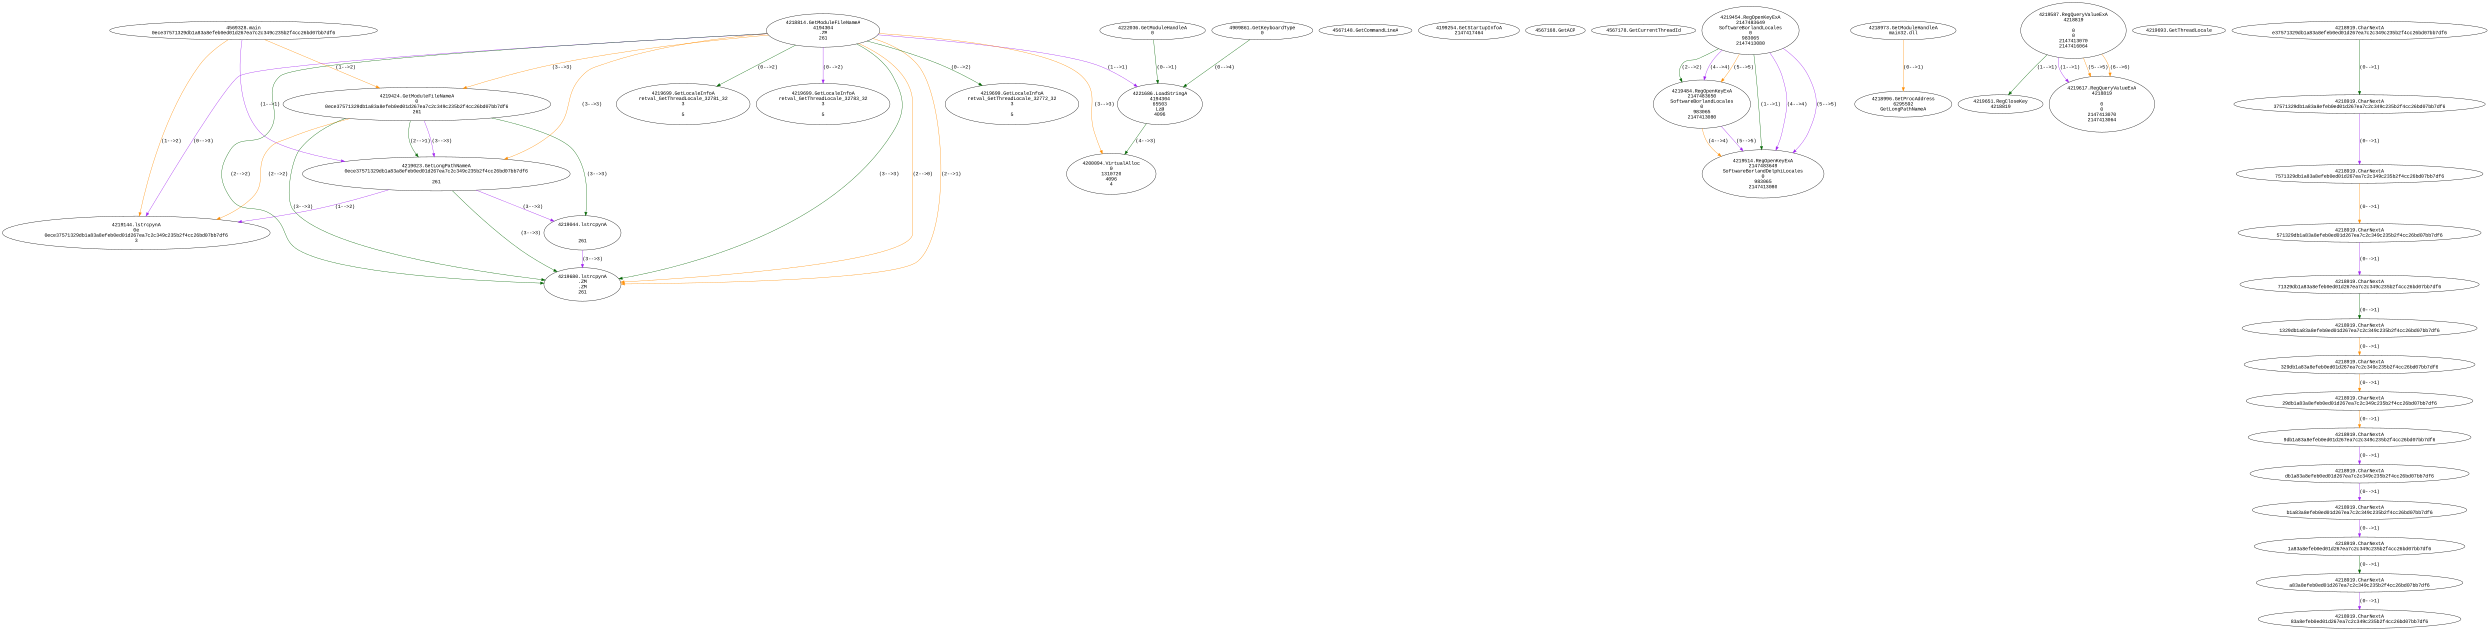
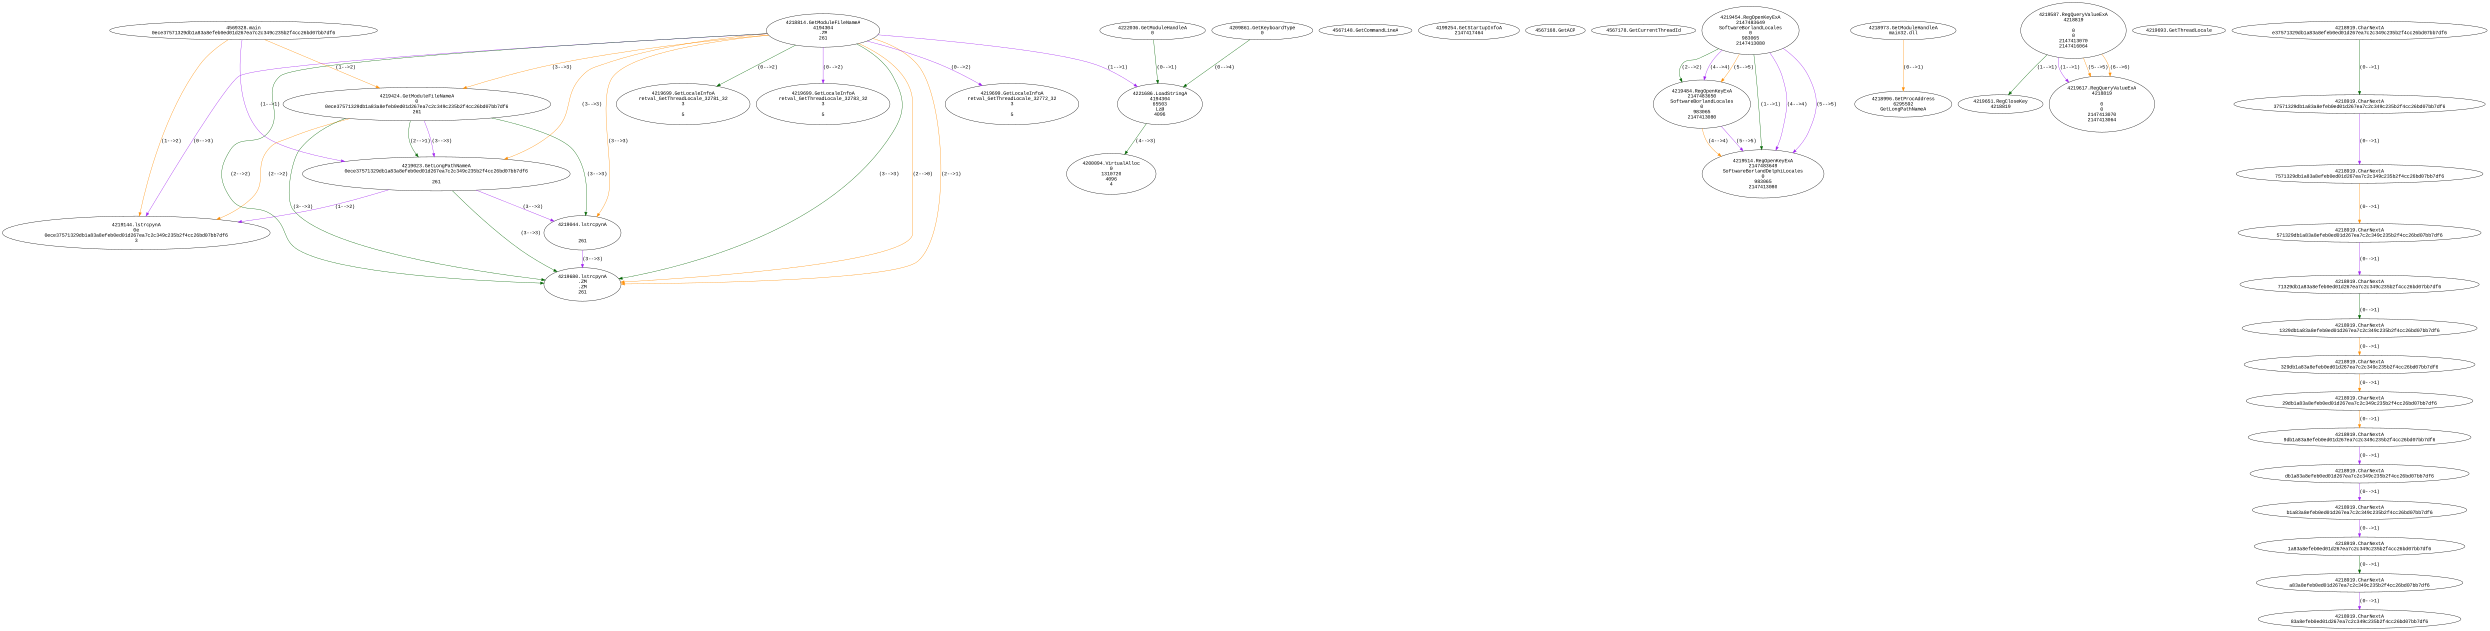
  digraph {
    fontname="Liberation Mono"
    node [fontname="Liberation Mono"]
    edge [color=purple fontname="Liberation Mono"]
    n1 [label="4569328.main\n0ece37571329db1a83a8efeb0ed01d267ea7c2c349c235b2f4cc26bd07bb7df6"]
    n2 [label="4219424.GetModuleFileNameA\n0\n0ece37571329db1a83a8efeb0ed01d267ea7c2c349c235b2f4cc26bd07bb7df6\n261"]
    n3 [label="4219023.GetLongPathNameA\n0ece37571329db1a83a8efeb0ed01d267ea7c2c349c235b2f4cc26bd07bb7df6\n\n261"]
    n4 [label="4219144.lstrcpynA\n0e\n0ece37571329db1a83a8efeb0ed01d267ea7c2c349c235b2f4cc26bd07bb7df6\n3"]
    n5 [label="4219044.lstrcpynA\n\n\n261"]
    n6 [label="4219680.lstrcpynA\n.ZM\n.ZM\n261"]
    n7 [label="4222036.GetModuleHandleA\n0"]
    n8 [label="4221686.LoadStringA\n4194304\n65503\nLz@\n4096"]
    n9 [label="4218814.GetModuleFileNameA\n4194304\n.ZM\n261"]
    n10 [label="4219699.GetLocaleInfoA\nretval_GetThreadLocale_32781_32\n3\n\n5"]
    n11 [label="4219699.GetLocaleInfoA\nretval_GetThreadLocale_32783_32\n3\n\n5"]
    n12 [label="4219699.GetLocaleInfoA\nretval_GetThreadLocale_32772_32\n3\n\n5"]
    n13 [label="4200094.VirtualAlloc\n0\n1310720\n4096\n4"]
-   n14 [label="4909861.GetKeyboardType\n0"]
+   n14 [label="4209861.GetKeyboardType\n0"]
    n15 [label="4567148.GetCommandLineA\n"]
    n16 [label="4199254.GetStartupInfoA\n2147417464"]
    n17 [label="4567168.GetACP\n"]
    n18 [label="4567178.GetCurrentThreadId\n"]
    n19 [label="4219454.RegOpenKeyExA\n2147483649\nSoftware\Borland\Locales\n0\n983065\n2147413080"]
    n20 [label="4219484.RegOpenKeyExA\n2147483650\nSoftware\Borland\Locales\n0\n983065\n2147413080"]
    n21 [label="4219514.RegOpenKeyExA\n2147483649\nSoftware\Borland\Delphi\Locales\n0\n983065\n2147413080"]
    n22 [label="4218973.GetModuleHandleA\nmain32.dll"]
    n23 [label="4218996.GetProcAddress\n6295592\nGetLongPathNameA"]
    n24 [label="4219587.RegQueryValueExA\n4218819\n\n0\n0\n2147413070\n2147416064"]
    n25 [label="4219651.RegCloseKey\n4218819"]
    n26 [label="4219617.RegQueryValueExA\n4218819\n\n0\n0\n2147413070\n2147413064"]
    n27 [label="4219693.GetThreadLocale\n"]
    n28 [label="4218919.CharNextA\ne37571329db1a83a8efeb0ed01d267ea7c2c349c235b2f4cc26bd07bb7df6"]
    n29 [label="4218919.CharNextA\n37571329db1a83a8efeb0ed01d267ea7c2c349c235b2f4cc26bd07bb7df6"]
    n30 [label="4218919.CharNextA\n7571329db1a83a8efeb0ed01d267ea7c2c349c235b2f4cc26bd07bb7df6"]
    n31 [label="4218919.CharNextA\n571329db1a83a8efeb0ed01d267ea7c2c349c235b2f4cc26bd07bb7df6"]
    n32 [label="4218919.CharNextA\n71329db1a83a8efeb0ed01d267ea7c2c349c235b2f4cc26bd07bb7df6"]
    n33 [label="4218919.CharNextA\n1329db1a83a8efeb0ed01d267ea7c2c349c235b2f4cc26bd07bb7df6"]
    n34 [label="4218919.CharNextA\n329db1a83a8efeb0ed01d267ea7c2c349c235b2f4cc26bd07bb7df6"]
    n35 [label="4218919.CharNextA\n29db1a83a8efeb0ed01d267ea7c2c349c235b2f4cc26bd07bb7df6"]
    n36 [label="4218919.CharNextA\n9db1a83a8efeb0ed01d267ea7c2c349c235b2f4cc26bd07bb7df6"]
    n37 [label="4218919.CharNextA\ndb1a83a8efeb0ed01d267ea7c2c349c235b2f4cc26bd07bb7df6"]
    n38 [label="4218919.CharNextA\nb1a83a8efeb0ed01d267ea7c2c349c235b2f4cc26bd07bb7df6"]
    n39 [label="4218919.CharNextA\n1a83a8efeb0ed01d267ea7c2c349c235b2f4cc26bd07bb7df6"]
    n40 [label="4218919.CharNextA\na83a8efeb0ed01d267ea7c2c349c235b2f4cc26bd07bb7df6"]
    n41 [label="4218919.CharNextA\n83a8efeb0ed01d267ea7c2c349c235b2f4cc26bd07bb7df6"]
    n1 -> n2 [color=darkorange label="(1-->2)"]
    n1 -> n3 [label="(1-->1)"]
    n1 -> n4 [color=darkorange label="(1-->2)"]
    n2 -> n3 [color=darkgreen label="(2-->1)"]
    n2 -> n3 [label="(3-->3)"]
    n2 -> n4 [color=darkorange label="(2-->2)"]
    n2 -> n5 [color=darkgreen label="(3-->3)"]
    n2 -> n6 [color=darkgreen label="(3-->3)"]
    n3 -> n4 [label="(1-->2)"]
    n3 -> n5 [label="(3-->3)"]
    n3 -> n6 [color=darkgreen label="(3-->3)"]
    n5 -> n6 [label="(3-->3)"]
    n7 -> n8 [color=darkgreen label="(0-->1)"]
    n8 -> n13 [color=darkgreen label="(4-->3)"]
    n9 -> n2 [color=darkorange label="(3-->3)"]
    n9 -> n3 [color=darkorange label="(3-->3)"]
    n9 -> n4 [label="(0-->3)"]
-   n9 -> n13 [color=darkorange label="(3-->3)"]
+   n9 -> n5 [color=darkorange label="(3-->3)"]
    n9 -> n6 [color=darkorange label="(2-->1)"]
    n9 -> n6 [color=darkgreen label="(2-->2)"]
    n9 -> n6 [color=darkgreen label="(3-->3)"]
    n9 -> n6 [color=darkorange label="(2-->0)"]
    n9 -> n8 [label="(1-->1)"]
    n9 -> n10 [color=darkgreen label="(0-->2)"]
    n9 -> n11 [label="(0-->2)"]
-   n9 -> n12 [color=darkgreen label="(0-->2)"]
+   n9 -> n12 [label="(0-->2)"]
    n14 -> n8 [color=darkgreen label="(0-->4)"]
    n19 -> n20 [color=darkgreen label="(2-->2)"]
    n19 -> n20 [label="(4-->4)"]
    n19 -> n20 [color=darkorange label="(5-->5)"]
    n19 -> n21 [color=darkgreen label="(1-->1)"]
    n19 -> n21 [label="(4-->4)"]
    n19 -> n21 [label="(5-->5)"]
    n20 -> n21 [color=darkorange label="(4-->4)"]
    n20 -> n21 [label="(5-->5)"]
    n22 -> n23 [color=darkorange label="(0-->1)"]
    n24 -> n25 [color=darkgreen label="(1-->1)"]
    n24 -> n26 [label="(1-->1)"]
    n24 -> n26 [color=darkorange label="(5-->5)"]
    n24 -> n26 [color=darkorange label="(6-->6)"]
    n28 -> n29 [color=darkgreen label="(0-->1)"]
    n29 -> n30 [label="(0-->1)"]
    n30 -> n31 [color=darkorange label="(0-->1)"]
    n31 -> n32 [label="(0-->1)"]
    n32 -> n33 [color=darkgreen label="(0-->1)"]
    n33 -> n34 [color=darkorange label="(0-->1)"]
    n34 -> n35 [color=darkorange label="(0-->1)"]
    n35 -> n36 [color=darkorange label="(0-->1)"]
    n36 -> n37 [label="(0-->1)"]
    n37 -> n38 [label="(0-->1)"]
    n38 -> n39 [label="(0-->1)"]
    n39 -> n40 [color=darkgreen label="(0-->1)"]
    n40 -> n41 [label="(0-->1)"]
  }
